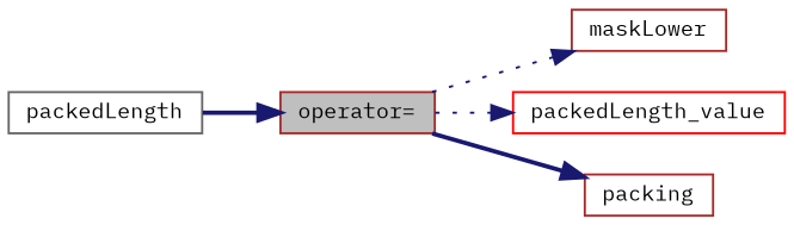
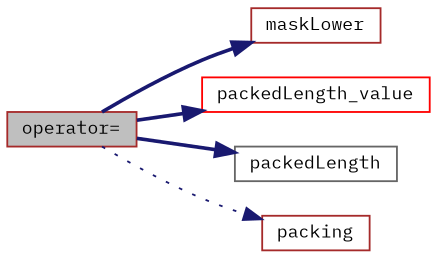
  digraph {
    fontname="IBM Plex Mono"
    rankdir=LR
    node [color=brown fontname="IBM Plex Mono" fontsize=10 shape=record]
    edge [color=midnightblue fontname="IBM Plex Mono" fontsize=10 labelfontname=Helvetica labelfontsize=10 style=bold]
    n1 [fillcolor=grey75 fontcolor=black height=0.2 label="operator=" style=filled width=0.4]
    n2 [height=0.2 label=maskLower width=0.4]
    n3 [color=red height=0.2 label=packedLength_value width=0.4]
    n4 [color=gray40 height=0.2 label=packedLength width=0.4]
    n5 [height=0.2 label=packing width=0.4]
-   n1 -> n2 [style=dotted]
-   n1 -> n3 [style=dotted]
-   n4 -> n1
-   n1 -> n5
+   n1 -> n2
+   n1 -> n3
+   n1 -> n4
+   n1 -> n5 [style=dotted]
  }
